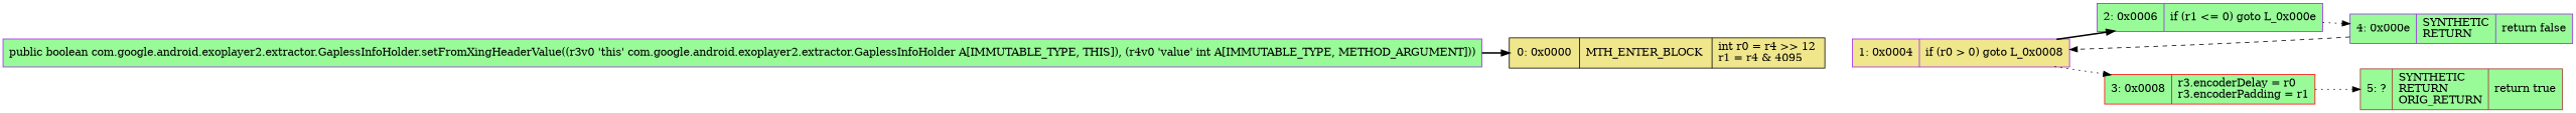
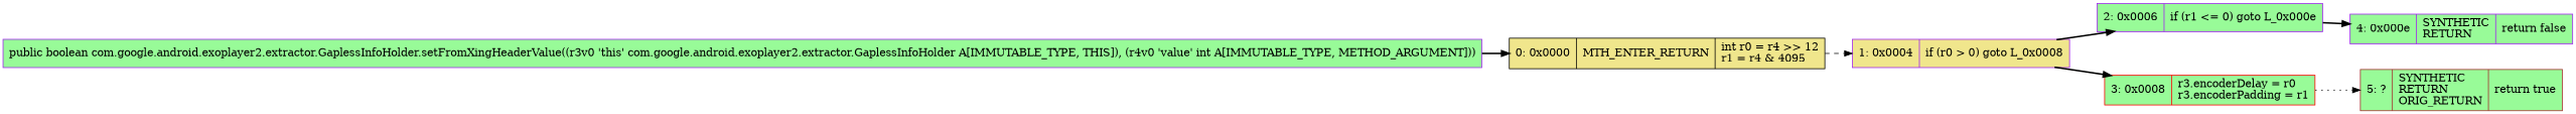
  digraph {
    rankdir=LR
    node [color=purple fillcolor=palegreen shape=record style=filled]
    edge [style=bold]
-   n1 [color=black fillcolor=khaki label="{0\:\ 0x0000|MTH_ENTER_BLOCK\l|int r0 = r4 \>\> 12\lr1 = r4 & 4095\l}"]
+   n1 [color=black fillcolor=khaki label="{0\:\ 0x0000|MTH_ENTER_RETURN\l|int r0 = r4 \>\> 12\lr1 = r4 & 4095\l}"]
    n2 [fillcolor=khaki label="{1\:\ 0x0004|if (r0 \> 0) goto L_0x0008\l}"]
    n3 [label="{2\:\ 0x0006|if (r1 \<= 0) goto L_0x000e\l}"]
    n4 [color=red label="{3\:\ 0x0008|r3.encoderDelay = r0\lr3.encoderPadding = r1\l}"]
    n5 [label="{4\:\ 0x000e|SYNTHETIC\lRETURN\l|return false\l}"]
    n6 [color=brown label="{5\:\ ?|SYNTHETIC\lRETURN\lORIG_RETURN\l|return true\l}"]
    n7 [label="{public boolean com.google.android.exoplayer2.extractor.GaplessInfoHolder.setFromXingHeaderValue((r3v0 'this' com.google.android.exoplayer2.extractor.GaplessInfoHolder A[IMMUTABLE_TYPE, THIS]), (r4v0 'value' int A[IMMUTABLE_TYPE, METHOD_ARGUMENT])) }"]
-   n5 -> n2 [style=dashed]
+   n1 -> n2 [style=dashed]
    n2 -> n3
-   n2 -> n4 [style=dotted]
-   n3 -> n5 [style=dotted]
+   n2 -> n4
+   n3 -> n5
    n4 -> n6 [style=dotted]
    n7 -> n1
  }
